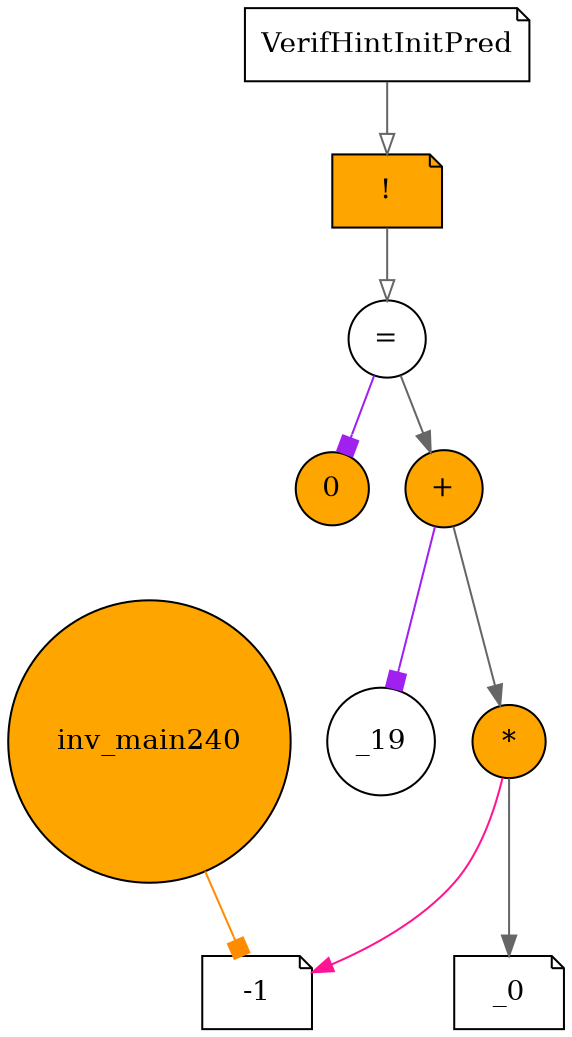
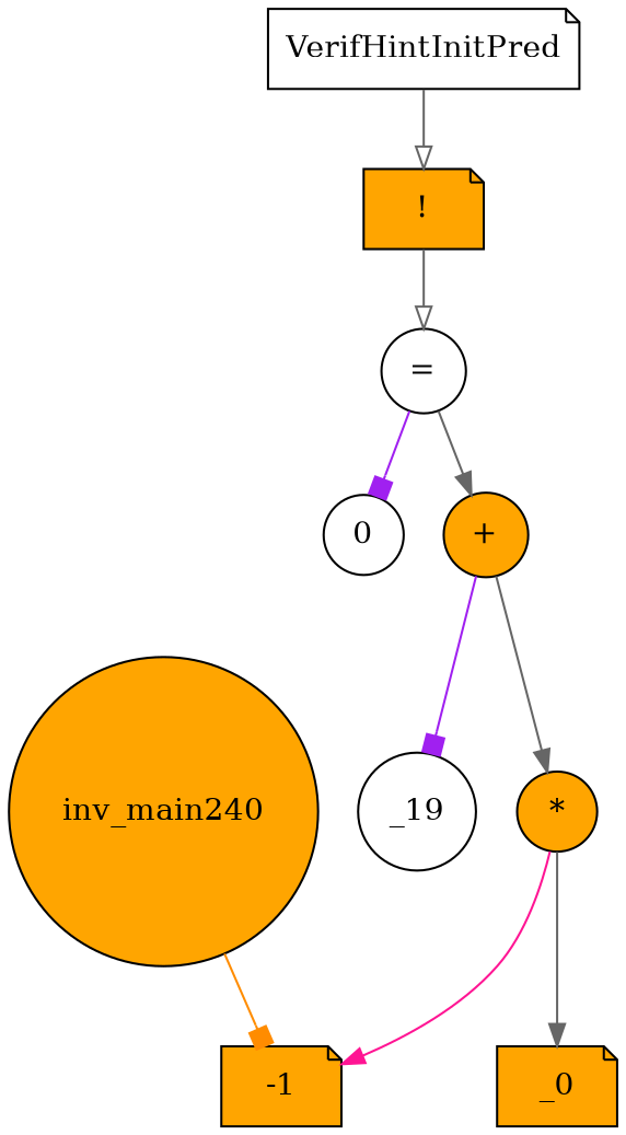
  digraph {
    node [fillcolor=white shape=circle style=filled]
    edge [arrowhead=normal color=gray40]
    n1 [fillcolor=orange label=inv_main240]
-   n2 [label=-1 shape=note]
+   n2 [fillcolor=orange label=-1 shape=note]
    n3 [label=VerifHintInitPred shape=note]
    n4 [fillcolor=orange label="!" shape=note]
    n5 [label="="]
-   n6 [fillcolor=orange label=0]
+   n6 [label=0]
    n7 [fillcolor=orange label="+"]
    n8 [label=_19]
    n9 [fillcolor=orange label="*"]
-   n10 [label=_0 shape=note]
+   n10 [fillcolor=orange label=_0 shape=note]
    n1 -> n2 [arrowhead=box color=darkorange]
    n3 -> n4 [arrowhead=onormal]
    n4 -> n5 [arrowhead=onormal]
    n5 -> n6 [arrowhead=box color=purple]
    n5 -> n7
    n7 -> n8 [arrowhead=box color=purple]
    n7 -> n9
    n9 -> n2 [color=deeppink]
    n9 -> n10
  }
